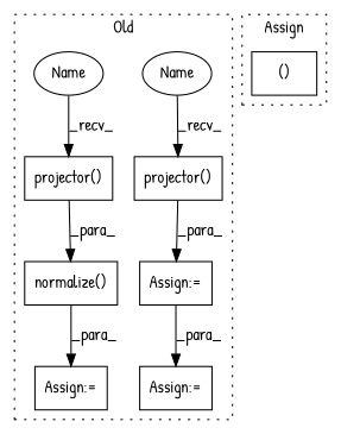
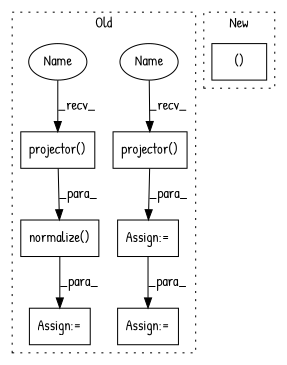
  digraph {
    fontname="Patrick Hand"
    node [a=75 l=3 shape=box fontname="Patrick Hand"]
    edge [fontname="Patrick Hand"]
    n1 [l="15,1" label="projector()" s="6955,6976"]
    n2 [a=68 label="Assign:=" s=6952]
    n3 [a=68 label="Assign:=" s=7091]
    n4 [l="15,1" label="projector()" s="6919,6940"]
    n5 [a=68 label="Assign:=" s=7054]
    n6 [l="12,9" label="normalize()" s="7057,7071"]
    n7 [a=87 l=4 label=Name s=6955 shape=ellipse]
    n8 [a=87 l=4 label=Name s=6919 shape=ellipse]
    n9 [a=54 l=4 label="()" s=6921]
    subgraph cluster_1 {
      label=Old
      style=dotted
      n1
      n2
      n3
      n4
      n5
      n6
      n7
      n8
    }
    subgraph cluster_2 {
-     label=Assign
+     label=New
      style=dotted
      n9
    }
    n1 -> n2 [label=_para_]
    n2 -> n3 [label=_para_]
    n4 -> n6 [label=_para_]
    n6 -> n5 [label=_para_]
    n7 -> n1 [label=_recv_]
    n8 -> n4 [label=_recv_]
  }
